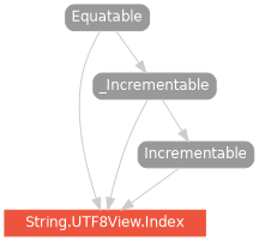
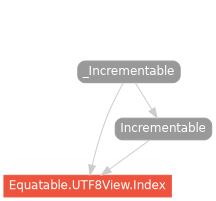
  strict digraph {
    node [color="#999999" fillcolor="#999999" fontcolor=white fontname=Helvetica fontsize=12 margin="0.07,0.05" shape=box style="filled,rounded"]
    edge [color="#cccccc"]
-   "String.UTF8View.Index" [color="#ee543d" fillcolor="#ee543d" height=0.3 style=filled]
-   Equatable [height=0.3]
+   "String.UTF8View.Index" [color="#ee543d" fillcolor="#ee543d" height=0.3 style=filled label="Equatable.UTF8View.Index"]
    _Incrementable [height=0.3]
    n4 [height=0.3 label=Incrementable]
    subgraph sub_1 {
      rank=max
      "String.UTF8View.Index"
    }
-   Equatable -> "String.UTF8View.Index"
-   Equatable -> _Incrementable
    _Incrementable -> "String.UTF8View.Index"
    _Incrementable -> n4
    n4 -> "String.UTF8View.Index"
  }
